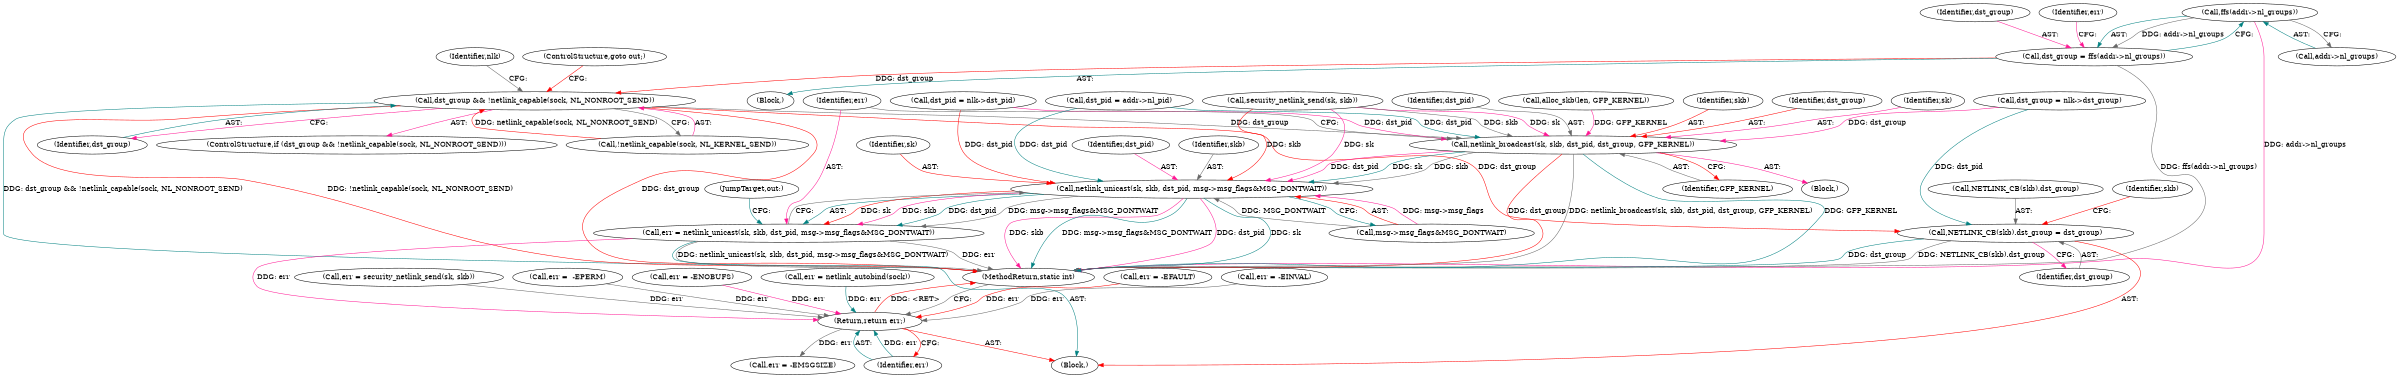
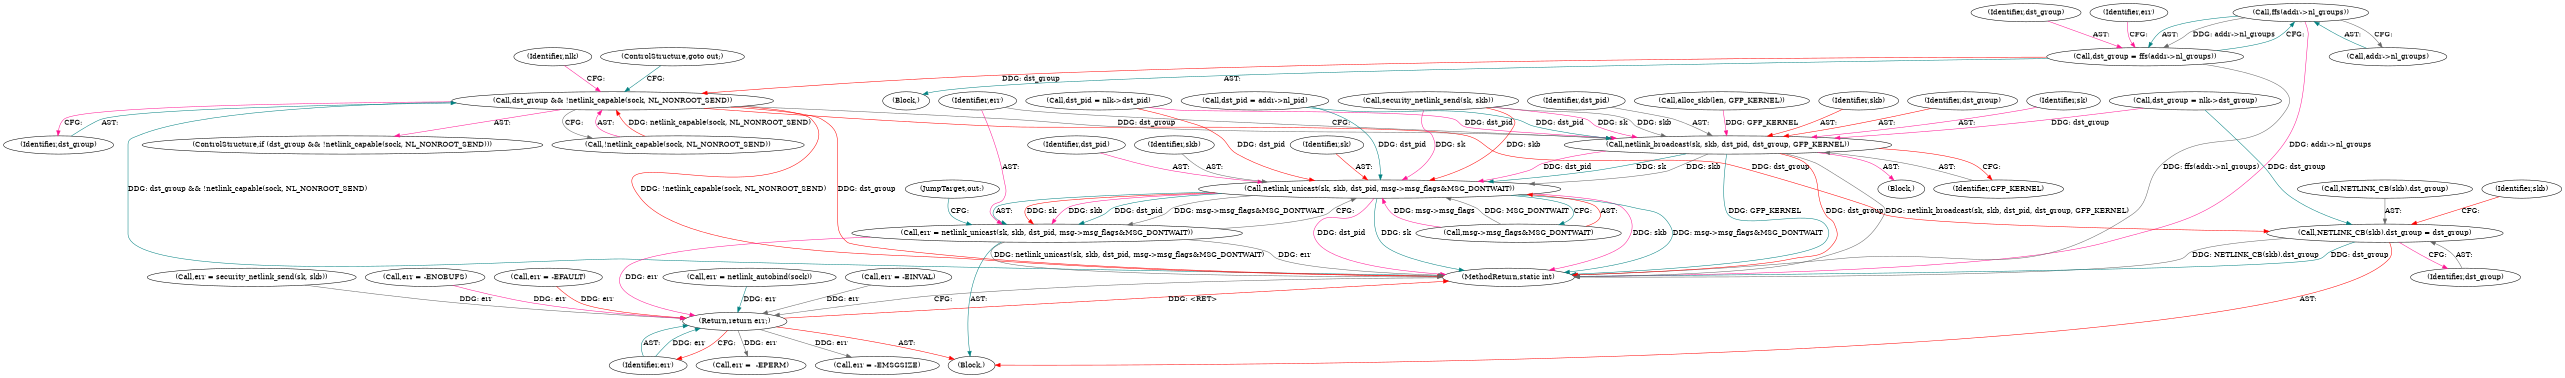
  digraph {
    edge [color=gray40]
    n1 [label="(Call,ffs(addr->nl_groups))"]
    n2 [label="(Call,dst_group = ffs(addr->nl_groups))"]
    n3 [label="(MethodReturn,static int)"]
    n4 [label="(Call,addr->nl_groups)"]
    n5 [label="(Call,dst_group && !netlink_capable(sock, NL_NONROOT_SEND))"]
    n6 [label="(Block,)"]
    n7 [label="(Return,return err;)"]
    n8 [label="(Call,NETLINK_CB(skb).dst_group = dst_group)"]
    n9 [label="(Call,netlink_broadcast(sk, skb, dst_pid, dst_group, GFP_KERNEL))"]
    n10 [label="(ControlStructure,if (dst_group && !netlink_capable(sock, NL_NONROOT_SEND)))"]
-   n11 [label="(Call,!netlink_capable(sock, NL_KERNEL_SEND))"]
+   n11 [label="(Call,!netlink_capable(sock, NL_NONROOT_SEND))"]
    n12 [label="(Identifier,dst_group)"]
    n13 [label="(Block,)"]
    n14 [label="(Identifier,dst_group)"]
    n15 [label="(Call,netlink_unicast(sk, skb, dst_pid, msg->msg_flags&MSG_DONTWAIT))"]
    n16 [label="(Block,)"]
    n17 [label="(Identifier,GFP_KERNEL)"]
    n18 [label="(Call,err = netlink_unicast(sk, skb, dst_pid, msg->msg_flags&MSG_DONTWAIT))"]
    n19 [label="(Call,msg->msg_flags&MSG_DONTWAIT)"]
    n20 [label="(Identifier,err)"]
    n21 [label="(Call,err = -EMSGSIZE)"]
    n22 [label="(Identifier,sk)"]
    n23 [label="(JumpTarget,out:)"]
    n24 [label="(Call,err = netlink_autobind(sock))"]
    n25 [label="(Call,err = -EFAULT)"]
    n26 [label="(Identifier,dst_pid)"]
    n27 [label="(Call,dst_pid = nlk->dst_pid)"]
    n28 [label="(Call,alloc_skb(len, GFP_KERNEL))"]
    n29 [label="(Call,err = -EINVAL)"]
    n30 [label="(Identifier,dst_group)"]
    n31 [label="(Call,NETLINK_CB(skb).dst_group)"]
    n32 [label="(Identifier,err)"]
    n33 [label="(ControlStructure,goto out;)"]
    n34 [label="(Identifier,err)"]
    n35 [label="(Call,err = security_netlink_send(sk, skb))"]
    n36 [label="(Identifier,dst_pid)"]
    n37 [label="(Identifier,skb)"]
    n38 [label="(Call,dst_group = nlk->dst_group)"]
    n39 [label="(Identifier,skb)"]
    n40 [label="(Call,err =  -EPERM)"]
    n41 [label="(Identifier,nlk)"]
    n42 [label="(Call,security_netlink_send(sk, skb))"]
    n43 [label="(Identifier,dst_group)"]
    n44 [label="(Call,err = -ENOBUFS)"]
    n45 [label="(Identifier,sk)"]
    n46 [label="(Call,dst_pid = addr->nl_pid)"]
    n47 [label="(Identifier,skb)"]
    n1 -> n2 [color=teal label="AST: "]
    n1 -> n2 [label="DDG: addr->nl_groups"]
    n1 -> n3 [color=deeppink label="DDG: addr->nl_groups"]
    n1 -> n4 [label="CFG: "]
    n2 -> n1 [color=teal label="CFG: "]
    n2 -> n3 [label="DDG: ffs(addr->nl_groups)"]
    n2 -> n5 [color=red label="DDG: dst_group"]
    n2 -> n6 [color=teal label="AST: "]
    n3 -> n7 [label="CFG: "]
    n4 -> n1 [color=teal label="AST: "]
    n5 -> n3 [color=teal label="DDG: dst_group && !netlink_capable(sock, NL_NONROOT_SEND)"]
    n5 -> n3 [color=red label="DDG: !netlink_capable(sock, NL_NONROOT_SEND)"]
    n5 -> n3 [color=red label="DDG: dst_group"]
    n5 -> n8 [color=red label="DDG: dst_group"]
    n5 -> n9 [label="DDG: dst_group"]
    n5 -> n10 [color=deeppink label="AST: "]
    n5 -> n11 [label="CFG: "]
    n5 -> n12 [color=deeppink label="CFG: "]
    n7 -> n3 [color=red label="DDG: <RET>"]
    n7 -> n13 [color=red label="AST: "]
    n7 -> n20 [color=red label="CFG: "]
    n7 -> n21 [label="DDG: err"]
    n8 -> n3 [label="DDG: NETLINK_CB(skb).dst_group"]
    n8 -> n3 [color=teal label="DDG: dst_group"]
    n8 -> n13 [color=red label="AST: "]
    n8 -> n14 [color=deeppink label="CFG: "]
    n9 -> n3 [color=teal label="DDG: GFP_KERNEL"]
    n9 -> n3 [color=red label="DDG: dst_group"]
    n9 -> n3 [label="DDG: netlink_broadcast(sk, skb, dst_pid, dst_group, GFP_KERNEL)"]
    n9 -> n15 [color=teal label="DDG: sk"]
    n9 -> n15 [label="DDG: skb"]
    n9 -> n15 [color=deeppink label="DDG: dst_pid"]
    n9 -> n16 [color=deeppink label="AST: "]
    n9 -> n17 [color=red label="CFG: "]
    n11 -> n5 [color=deeppink label="AST: "]
    n11 -> n5 [color=red label="DDG: netlink_capable(sock, NL_NONROOT_SEND)"]
    n12 -> n5 [color=teal label="AST: "]
    n14 -> n8 [label="AST: "]
    n15 -> n3 [color=deeppink label="DDG: skb"]
    n15 -> n3 [color=teal label="DDG: msg->msg_flags&MSG_DONTWAIT"]
    n15 -> n3 [color=deeppink label="DDG: dst_pid"]
    n15 -> n3 [color=teal label="DDG: sk"]
    n15 -> n18 [color=teal label="AST: "]
    n15 -> n18 [color=red label="DDG: sk"]
    n15 -> n18 [color=deeppink label="DDG: skb"]
    n15 -> n18 [color=teal label="DDG: dst_pid"]
    n15 -> n18 [label="DDG: msg->msg_flags&MSG_DONTWAIT"]
    n15 -> n19 [color=teal label="CFG: "]
    n17 -> n9 [label="AST: "]
    n18 -> n3 [label="DDG: err"]
    n18 -> n3 [label="DDG: netlink_unicast(sk, skb, dst_pid, msg->msg_flags&MSG_DONTWAIT)"]
    n18 -> n7 [color=deeppink label="DDG: err"]
    n18 -> n13 [color=teal label="AST: "]
    n18 -> n15 [label="CFG: "]
    n19 -> n15 [color=red label="AST: "]
    n19 -> n15 [color=deeppink label="DDG: msg->msg_flags"]
    n19 -> n15 [label="DDG: MSG_DONTWAIT"]
    n20 -> n7 [color=teal label="AST: "]
    n20 -> n7 [color=teal label="DDG: err"]
    n22 -> n15 [color=red label="AST: "]
    n23 -> n18 [color=teal label="CFG: "]
    n24 -> n7 [color=teal label="DDG: err"]
    n25 -> n7 [color=red label="DDG: err"]
    n26 -> n9 [label="AST: "]
    n27 -> n9 [color=deeppink label="DDG: dst_pid"]
    n27 -> n15 [color=red label="DDG: dst_pid"]
    n28 -> n9 [color=deeppink label="DDG: GFP_KERNEL"]
    n29 -> n7 [label="DDG: err"]
    n30 -> n2 [color=deeppink label="AST: "]
    n31 -> n8 [label="AST: "]
    n32 -> n2 [color=deeppink label="CFG: "]
-   n33 -> n5 [color=red label="CFG: "]
+   n33 -> n5 [color=teal label="CFG: "]
    n34 -> n9 [label="CFG: "]
    n34 -> n18 [color=deeppink label="AST: "]
    n35 -> n7 [label="DDG: err"]
    n36 -> n15 [color=deeppink label="AST: "]
    n37 -> n9 [color=red label="AST: "]
-   n38 -> n8 [color=teal label="DDG: dst_pid"]
+   n38 -> n8 [color=teal label="DDG: dst_group"]
    n38 -> n9 [color=deeppink label="DDG: dst_group"]
    n39 -> n15 [label="AST: "]
-   n40 -> n7 [label="DDG: err"]
-   n41 -> n5 [label="CFG: "]
+   n7 -> n40 [label="DDG: err"]
+   n41 -> n5 [color=deeppink label="CFG: "]
    n42 -> n9 [color=deeppink label="DDG: sk"]
    n42 -> n9 [label="DDG: skb"]
    n42 -> n15 [color=deeppink label="DDG: sk"]
    n42 -> n15 [color=red label="DDG: skb"]
    n43 -> n9 [color=red label="AST: "]
    n44 -> n7 [color=deeppink label="DDG: err"]
    n45 -> n9 [color=deeppink label="AST: "]
    n46 -> n9 [color=teal label="DDG: dst_pid"]
    n46 -> n15 [color=teal label="DDG: dst_pid"]
    n47 -> n8 [color=red label="CFG: "]
  }
